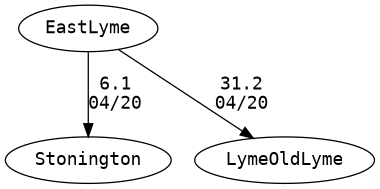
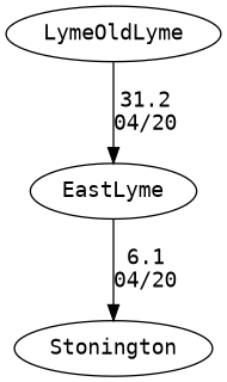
  digraph {
    fontname="DejaVu Sans Mono"
    node [fontname="DejaVu Sans Mono"]
    edge [fontname="DejaVu Sans Mono" random=random]
    EastLyme
    Stonington
    LymeOldLyme
    EastLyme -> Stonington [label="6.1\n04/20" weight=94]
-   EastLyme -> LymeOldLyme [label="31.2\n04/20" weight=69]
+   LymeOldLyme -> EastLyme [label="31.2\n04/20" weight=69]
  }
